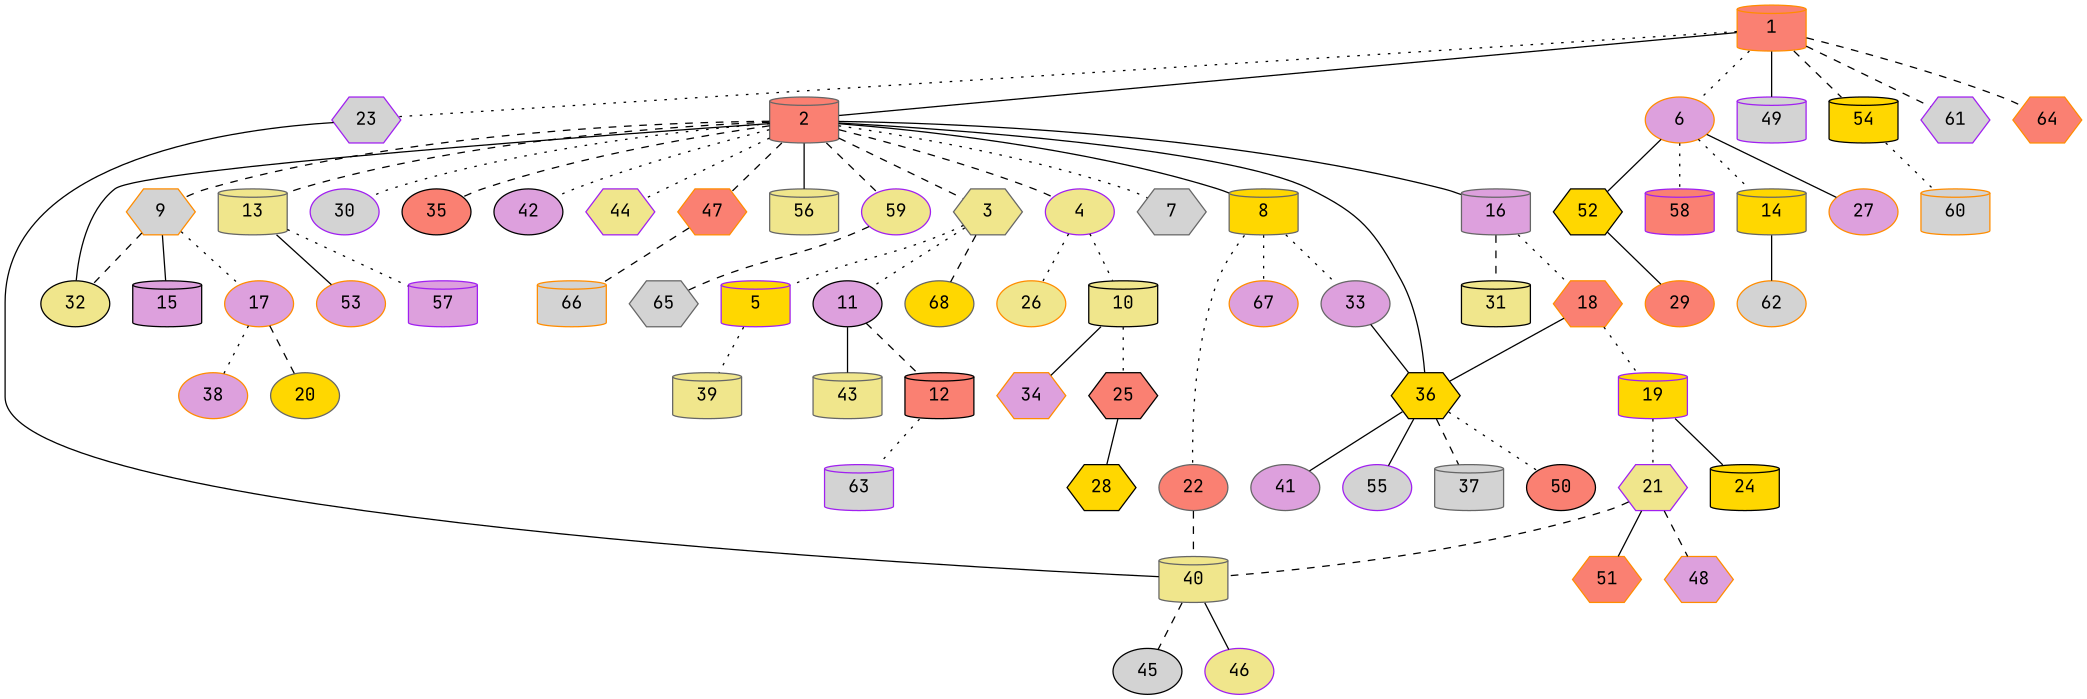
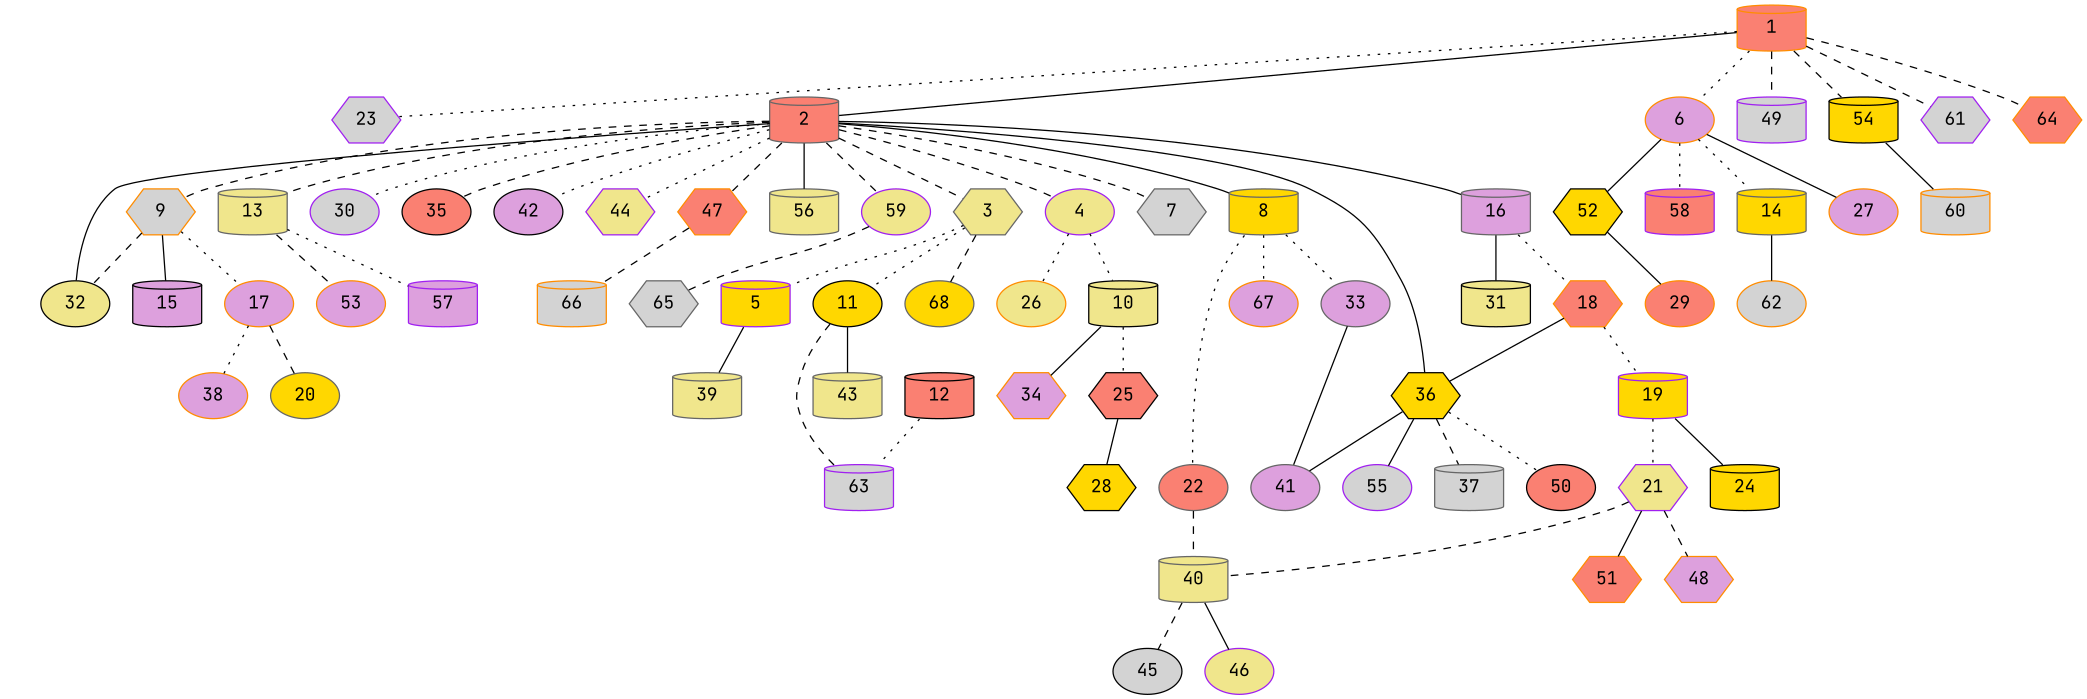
  graph {
    fontname="JetBrains Mono"
    node [color=darkorange fillcolor=plum fontname="JetBrains Mono" shape=cylinder style=filled]
    edge [fontname="JetBrains Mono" style=solid]
    1 [fillcolor=salmon]
    2 [color=gray40 fillcolor=salmon]
    6 [shape=ellipse]
    23 [color=purple fillcolor=lightgrey shape=hexagon]
    49 [color=purple fillcolor=lightgrey]
    54 [color=black fillcolor=gold]
    61 [color=purple fillcolor=lightgrey shape=hexagon]
    64 [fillcolor=salmon shape=hexagon]
    3 [color=gray40 fillcolor=khaki shape=hexagon]
    4 [color=purple fillcolor=khaki shape=ellipse]
    7 [color=gray40 fillcolor=lightgrey shape=hexagon]
    8 [color=gray40 fillcolor=gold]
    9 [fillcolor=lightgrey shape=hexagon]
    13 [color=gray40 fillcolor=khaki]
    16 [color=gray40]
    30 [color=purple fillcolor=lightgrey shape=ellipse]
    32 [color=black fillcolor=khaki shape=ellipse]
    35 [color=black fillcolor=salmon shape=ellipse]
    36 [color=black fillcolor=gold shape=hexagon]
    42 [color=black shape=ellipse]
    44 [color=purple fillcolor=khaki shape=hexagon]
    47 [fillcolor=salmon shape=hexagon]
    56 [color=gray40 fillcolor=khaki]
    59 [color=purple fillcolor=khaki shape=ellipse]
    14 [color=gray40 fillcolor=gold]
    27 [shape=ellipse]
    52 [color=black fillcolor=gold shape=hexagon]
    58 [color=purple fillcolor=salmon]
    40 [color=gray40 fillcolor=khaki]
    60 [fillcolor=lightgrey]
    5 [color=purple fillcolor=gold]
-   11 [color=black shape=ellipse]
+   11 [color=black fillcolor=gold shape=ellipse]
    68 [color=gray40 fillcolor=gold shape=ellipse]
    10 [color=black fillcolor=khaki]
    26 [fillcolor=khaki shape=ellipse]
    22 [color=gray40 fillcolor=salmon shape=ellipse]
    33 [color=gray40 shape=ellipse]
    67 [shape=ellipse]
    15 [color=black]
    17 [shape=ellipse]
    53 [shape=ellipse]
    57 [color=purple]
    18 [fillcolor=salmon shape=hexagon]
    31 [color=black fillcolor=khaki]
    37 [color=gray40 fillcolor=lightgrey]
    41 [color=gray40 shape=ellipse]
    50 [color=black fillcolor=salmon shape=ellipse]
    55 [color=purple fillcolor=lightgrey shape=ellipse]
    66 [fillcolor=lightgrey]
    65 [color=gray40 fillcolor=lightgrey shape=hexagon]
    39 [color=gray40 fillcolor=khaki]
    12 [color=black fillcolor=salmon]
    43 [color=gray40 fillcolor=khaki]
    25 [color=black fillcolor=salmon shape=hexagon]
    34 [shape=hexagon]
    62 [fillcolor=lightgrey shape=ellipse]
    29 [fillcolor=salmon shape=ellipse]
    20 [color=gray40 fillcolor=gold shape=ellipse]
    38 [shape=ellipse]
    28 [color=black fillcolor=gold shape=hexagon]
    63 [color=purple fillcolor=lightgrey]
    19 [color=purple fillcolor=gold]
    21 [color=purple fillcolor=khaki shape=hexagon]
    24 [color=black fillcolor=gold]
    48 [shape=hexagon]
    51 [fillcolor=salmon shape=hexagon]
    45 [color=black fillcolor=lightgrey shape=ellipse]
    46 [color=purple fillcolor=khaki shape=ellipse]
    1 -- 2
    1 -- 6 [style=dotted]
    1 -- 23 [style=dotted]
-   1 -- 49
+   1 -- 49 [style=dashed]
    1 -- 54 [style=dashed]
    1 -- 61 [style=dashed]
    1 -- 64 [style=dashed]
    2 -- 3 [style=dashed]
    2 -- 4 [style=dashed]
-   2 -- 7 [style=dotted]
+   2 -- 7 [style=dashed]
    2 -- 8
    2 -- 9 [style=dashed]
    2 -- 13 [style=dashed]
    2 -- 16
    2 -- 30 [style=dotted]
    2 -- 32
    2 -- 35 [style=dashed]
    2 -- 36
    2 -- 42 [style=dotted]
    2 -- 44 [style=dotted]
    2 -- 47 [style=dashed]
    2 -- 56
    2 -- 59 [style=dashed]
    6 -- 14 [style=dotted]
    6 -- 27
    6 -- 52
    6 -- 58 [style=dotted]
-   23 -- 40
-   54 -- 60 [style=dotted]
+   54 -- 60
    3 -- 5 [style=dotted]
    3 -- 11 [style=dotted]
    3 -- 68 [style=dashed]
    4 -- 10 [style=dotted]
    4 -- 26 [style=dotted]
    8 -- 22 [style=dotted]
    8 -- 33 [style=dotted]
    8 -- 67 [style=dotted]
    9 -- 32 [style=dashed]
    9 -- 15
    9 -- 17 [style=dotted]
-   13 -- 53
+   13 -- 53 [style=dashed]
    13 -- 57 [style=dotted]
    16 -- 18 [style=dotted]
-   16 -- 31 [style=dashed]
+   16 -- 31
    36 -- 37 [style=dashed]
    36 -- 41
    36 -- 50 [style=dotted]
    36 -- 55
    47 -- 66 [style=dashed]
    59 -- 65 [style=dashed]
    14 -- 62
    52 -- 29
    40 -- 45 [style=dashed]
    40 -- 46
-   5 -- 39 [style=dotted]
-   11 -- 12 [style=dashed]
+   5 -- 39
+   11 -- 63 [style=dashed]
    11 -- 43
    10 -- 25 [style=dotted]
    10 -- 34
    22 -- 40 [style=dashed]
-   33 -- 36
+   33 -- 41
    17 -- 20 [style=dashed]
    17 -- 38 [style=dotted]
    18 -- 36
    18 -- 19 [style=dotted]
    12 -- 63 [style=dotted]
    25 -- 28
    19 -- 21 [style=dotted]
    19 -- 24
    21 -- 40 [style=dashed]
    21 -- 48 [style=dashed]
    21 -- 51
  }
